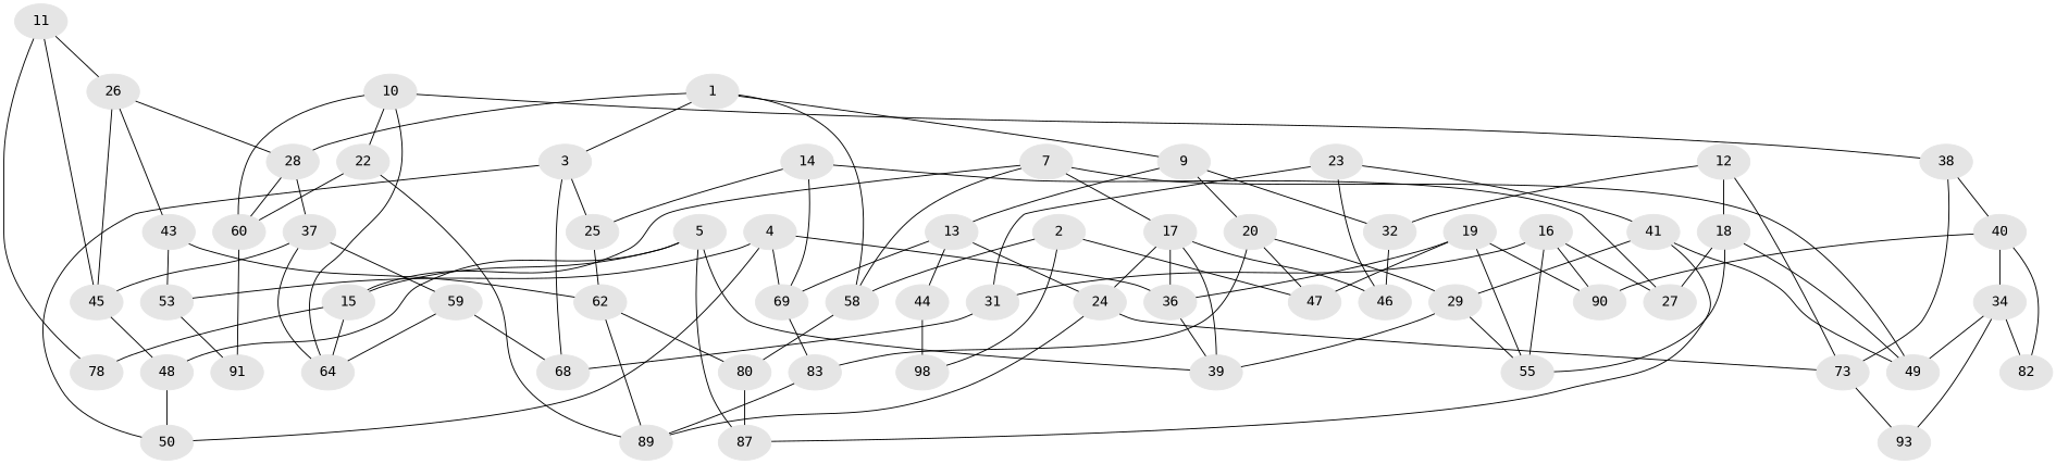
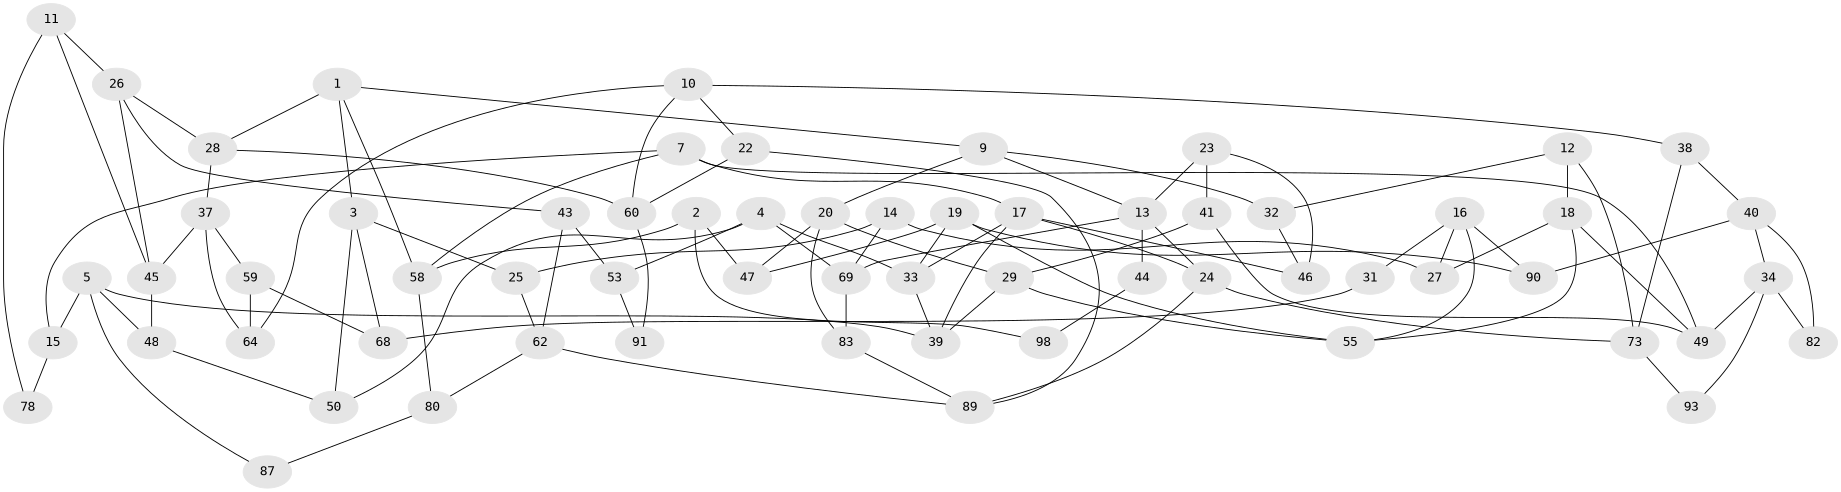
  graph {
    fontname="DejaVu Sans Mono"
    node [color=gray90 fontname="DejaVu Sans Mono" style=filled]
    edge [fontname="DejaVu Sans Mono"]
    1 [super="+8"]
    3 [super="+6"]
    9 [super="+94"]
    28 [super="+51"]
    n5 [label=58 super="+70"]
    25 [super="+100"]
    50
    68
    13 [super="+63"]
    20 [super="+58"]
    32 [super="+42"]
    60 [super="+66"]
    37 [super="+52"]
    80
    2
    47
    98
    62 [super="+65"]
    4 [super="+95"]
-   36 [super="+84"]
+   36 [super="+84" label=33]
    53
    69 [super="+81"]
    39 [super="+79"]
    91
    83
    5 [super="+21"]
    15 [super="+33"]
    48 [super="+88"]
    87
    64
    78
    7 [super="+56"]
    17 [super="+35"]
    49 [super="+72"]
    24 [super="+85"]
    46
    44 [super="+76"]
    29
    10 [super="+71"]
    22 [super="+30"]
    38
    89 [super="+97"]
    73 [super="+99"]
    40 [super="+61"]
    26 [super="+86"]
    45 [super="+77"]
    43
    11
    18 [super="+57"]
    27
    55 [super="+67"]
    12
    93
    14
    16 [super="+96"]
    31 [super="+74"]
    90
    19 [super="+75"]
    23
    41 [super="+92"]
    59
    34
    82
    1 -- 3
    1 -- 9
    1 -- 28
    1 -- n5
    3 -- 25
    3 -- 50
    3 -- 68
    9 -- 13
    9 -- 20
    9 -- 32
    28 -- 60
    28 -- 37
    n5 -- 80
    25 -- 62
    13 -- 69
    13 -- 24
    13 -- 44
    20 -- 47
    20 -- 83
    20 -- 29
    32 -- 46
    60 -- 91
    37 -- 64
    37 -- 45
    37 -- 59
    80 -- 87
    2 -- n5
    2 -- 47
    2 -- 98
    62 -- 80
    62 -- 89
    4 -- 50
    4 -- 36
    4 -- 53
    4 -- 69
    36 -- 39
    53 -- 91
    69 -- 83
    83 -- 89
    5 -- 39
    5 -- 15
    5 -- 48
    5 -- 87
-   15 -- 64
    15 -- 78
    48 -- 50
    7 -- n5
    7 -- 15
    7 -- 17
    7 -- 49
    17 -- 36
    17 -- 39
    17 -- 24
    17 -- 46
    24 -- 89
    24 -- 73
    44 -- 98 [weight=2]
    29 -- 39
    29 -- 55
    10 -- 60
    10 -- 64
    10 -- 22
    10 -- 38
    22 -- 60
    22 -- 89
    38 -- 73
    38 -- 40
    73 -- 93
    40 -- 90
    40 -- 34
    40 -- 82
    26 -- 28
    26 -- 45
    26 -- 43
    45 -- 48
    43 -- 62
    43 -- 53
    11 -- 78
    11 -- 26
    11 -- 45
    18 -- 49
    18 -- 27
    18 -- 55
    12 -- 32
    12 -- 73
    12 -- 18
    14 -- 25
    14 -- 69
    14 -- 27
    16 -- 27
    16 -- 55
    16 -- 31
    16 -- 90
    31 -- 68
    19 -- 47
    19 -- 36
    19 -- 55
    19 -- 90
    23 -- 46
-   23 -- 31
+   23 -- 13
    23 -- 41
-   41 -- 87
    41 -- 49
    41 -- 29
    59 -- 68
    59 -- 64
    34 -- 49
    34 -- 93
    34 -- 82
  }
